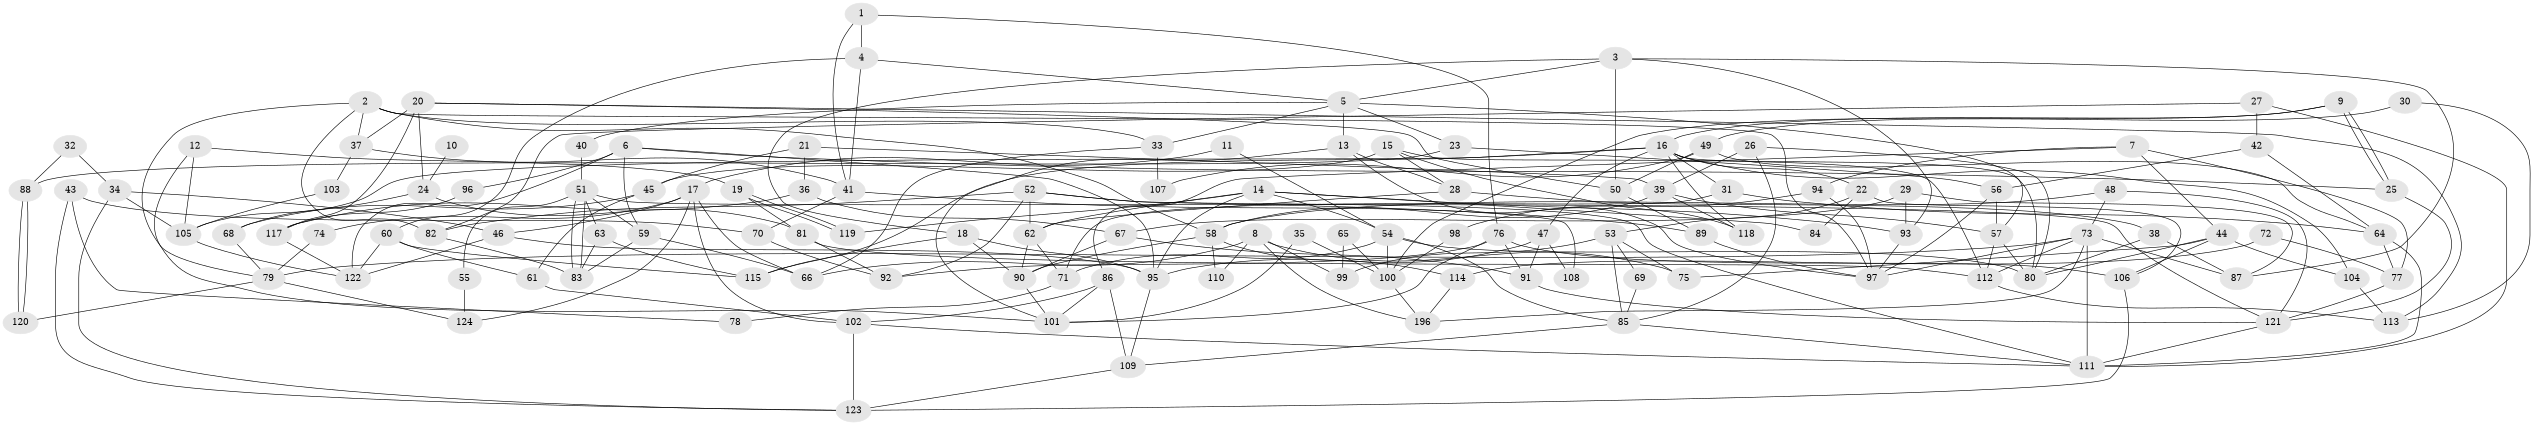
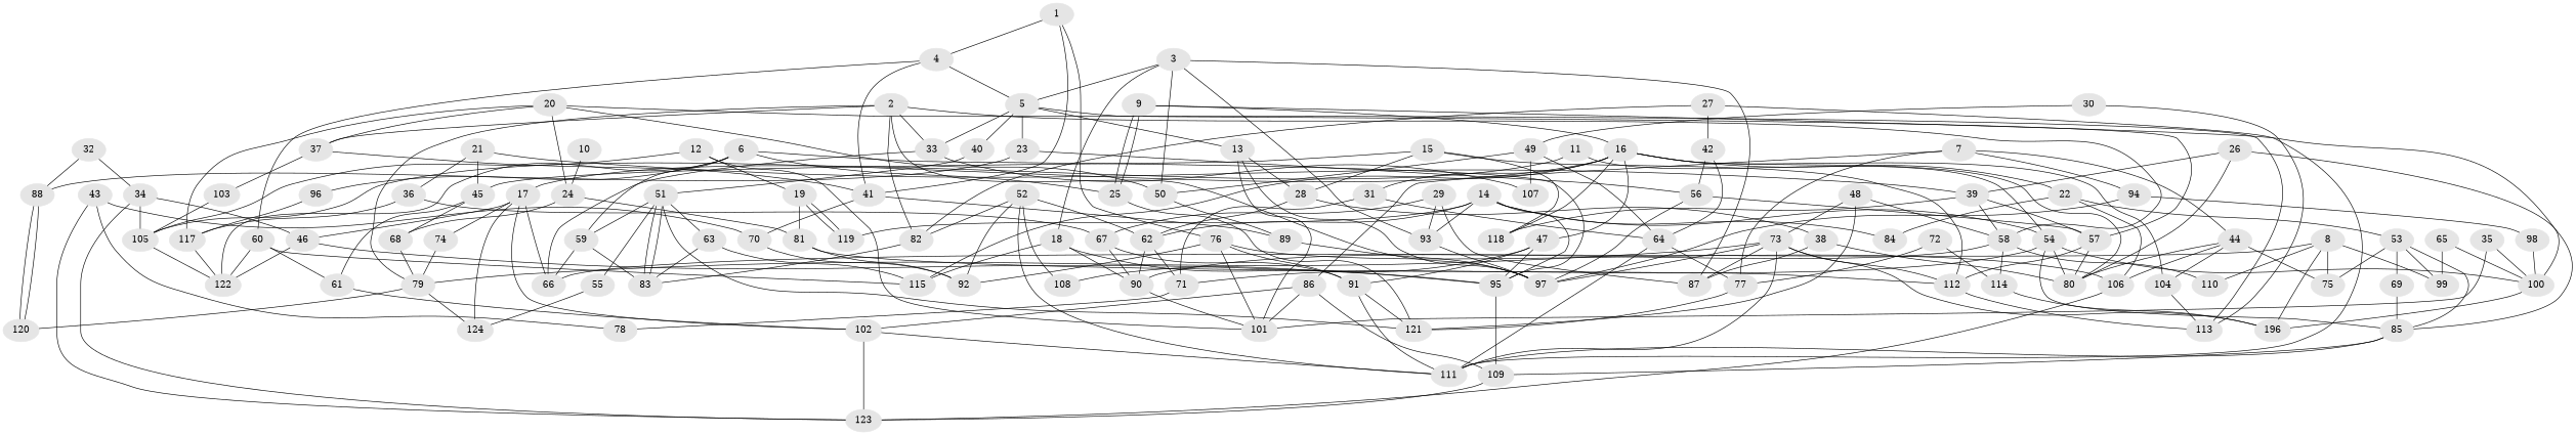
  graph {
    node [color=gray90 style=filled]
    1
    4
    41
    76
    5
    60
    70
    89
    101
    106
    91
    92
    2
    33
    37
    58
    79
    82
    97
    66
    107
    103
    110
    90
    114
    124
    120
    83
    3
    18
    50
    87
    93
    13
    23
    40
    57
    95
    115
    122
    61
    28
    56
    88
    51
    112
    80
    6
    25
    59
    96
    121
    109
    117
    7
    44
    77
    86
    94
    75
    104
    102
    98
    8
    99
    n66 [label=196]
    9
    16
    100
    105
    118
    22
    31
    47
    10
    24
    81
    68
    27
    42
    111
    11
    17
    54
    46
    74
    85
    71
    12
    19
    119
    62
    38
    14
    84
    15
    45
    113
    53
    64
    108
    123
    20
    21
    36
    39
    67
    69
    26
    29
    30
    49
    78
    32
    34
    35
    55
    63
    43
    48
    73
    52
    65
    72
    1 -- 4
    1 -- 41
    1 -- 76
    4 -- 41
    4 -- 5
    4 -- 60
    41 -- 70
    41 -- 89
    76 -- 101
    76 -- 106
    76 -- 91
    76 -- 92
    5 -- 33
    5 -- 13
    5 -- 23
    5 -- 40
    5 -- 57
    60 -- 115
    60 -- 122
    60 -- 61
    70 -- 92
    89 -- 97
    106 -- 123
    91 -- 121
-   121 -- 111
+   91 -- 111
    2 -- 33
    2 -- 37
    2 -- 58
    2 -- 79
    2 -- 82
    2 -- 97
    33 -- 66
    33 -- 107
    37 -- 41
    37 -- 103
    58 -- 110
    58 -- 90
    58 -- 114
    79 -- 124
    79 -- 120
    82 -- 83
    103 -- 105
    90 -- 101
    114 -- n66
    3 -- 5
    3 -- 18
    3 -- 50
    3 -- 87
    3 -- 93
    18 -- 90
    18 -- 95
    18 -- 115
    50 -- 89
    93 -- 97
    13 -- 101
    13 -- 97
    13 -- 28
    23 -- 56
    23 -- 88
    40 -- 51
    57 -- 112
    57 -- 80
    95 -- 109
    61 -- 102
    28 -- 62
    28 -- 38
    56 -- 97
    56 -- 57
    88 -- 120
    88 -- 120
    51 -- 83
    51 -- 83
    51 -- 59
    51 -- 121
    51 -- 55
    51 -- 63
    112 -- 113
    6 -- 95
    6 -- 122
    6 -- 25
    6 -- 59
    6 -- 96
    25 -- 121
    59 -- 66
    59 -- 83
    96 -- 117
    109 -- 123
    117 -- 122
    7 -- 44
    7 -- 77
    7 -- 86
    7 -- 94
    44 -- 106
    44 -- 80
    44 -- 75
    44 -- 104
    77 -- 121
    86 -- 101
    86 -- 109
    86 -- 102
    94 -- 97
    94 -- 98
    104 -- 113
    102 -- 111
    102 -- 123
    98 -- 100
    8 -- 66
    8 -- 110
    8 -- 75
    8 -- 99
    8 -- n66
    9 -- 25
    9 -- 25
    9 -- 16
    9 -- 100
    16 -- 115
    16 -- 80
    16 -- 104
    16 -- 105
    16 -- 118
    16 -- 22
    16 -- 31
    16 -- 47
    100 -- n66
    105 -- 122
    22 -- 106
    22 -- 84
    22 -- 53
    31 -- 71
    31 -- 64
    47 -- 91
    47 -- 95
    47 -- 108
    10 -- 24
    24 -- 81
    24 -- 68
    81 -- 92
    81 -- 112
    68 -- 79
    27 -- 82
    27 -- 42
    27 -- 111
    42 -- 56
    42 -- 64
    11 -- 17
    11 -- 54
    17 -- 66
    17 -- 124
    17 -- 102
    17 -- 46
    17 -- 74
    54 -- 80
    54 -- 100
    54 -- 85
    54 -- 71
    46 -- 95
    46 -- 122
    74 -- 79
    85 -- 109
    85 -- 111
    71 -- 78
    12 -- 101
    12 -- 105
    12 -- 19
    19 -- 81
    19 -- 119
    19 -- 119
    62 -- 90
    62 -- 71
    38 -- 87
    38 -- 80
    14 -- 93
    14 -- 95
    14 -- 54
    14 -- 119
    14 -- 62
    14 -- 84
    15 -- 28
    15 -- 112
    15 -- 118
    15 -- 45
    45 -- 61
    45 -- 68
    53 -- 75
    53 -- 99
    53 -- 85
    53 -- 69
    64 -- 77
    64 -- 111
    20 -- 37
    20 -- 50
    20 -- 117
    20 -- 24
    20 -- 113
    21 -- 45
    21 -- 36
    21 -- 39
    36 -- 117
    36 -- 67
    39 -- 58
    39 -- 57
    39 -- 118
    67 -- 91
    67 -- 90
    69 -- 85
    26 -- 80
    26 -- 85
    26 -- 39
    29 -- 87
    29 -- 93
    29 -- 67
    30 -- 113
    30 -- 49
    49 -- 107
    49 -- 50
    49 -- 64
    32 -- 88
    32 -- 34
    34 -- 105
    34 -- 46
    34 -- 123
    35 -- 101
    35 -- 100
    55 -- 124
    63 -- 83
    63 -- 115
    43 -- 70
    43 -- 123
    43 -- 78
    48 -- 58
    48 -- 121
    48 -- 73
    73 -- 79
    73 -- 97
    73 -- 87
    73 -- 112
    73 -- n66
    73 -- 111
    52 -- 92
    52 -- 82
    52 -- 111
    52 -- 62
    52 -- 108
    65 -- 99
    65 -- 100
    72 -- 114
    72 -- 77
  }
